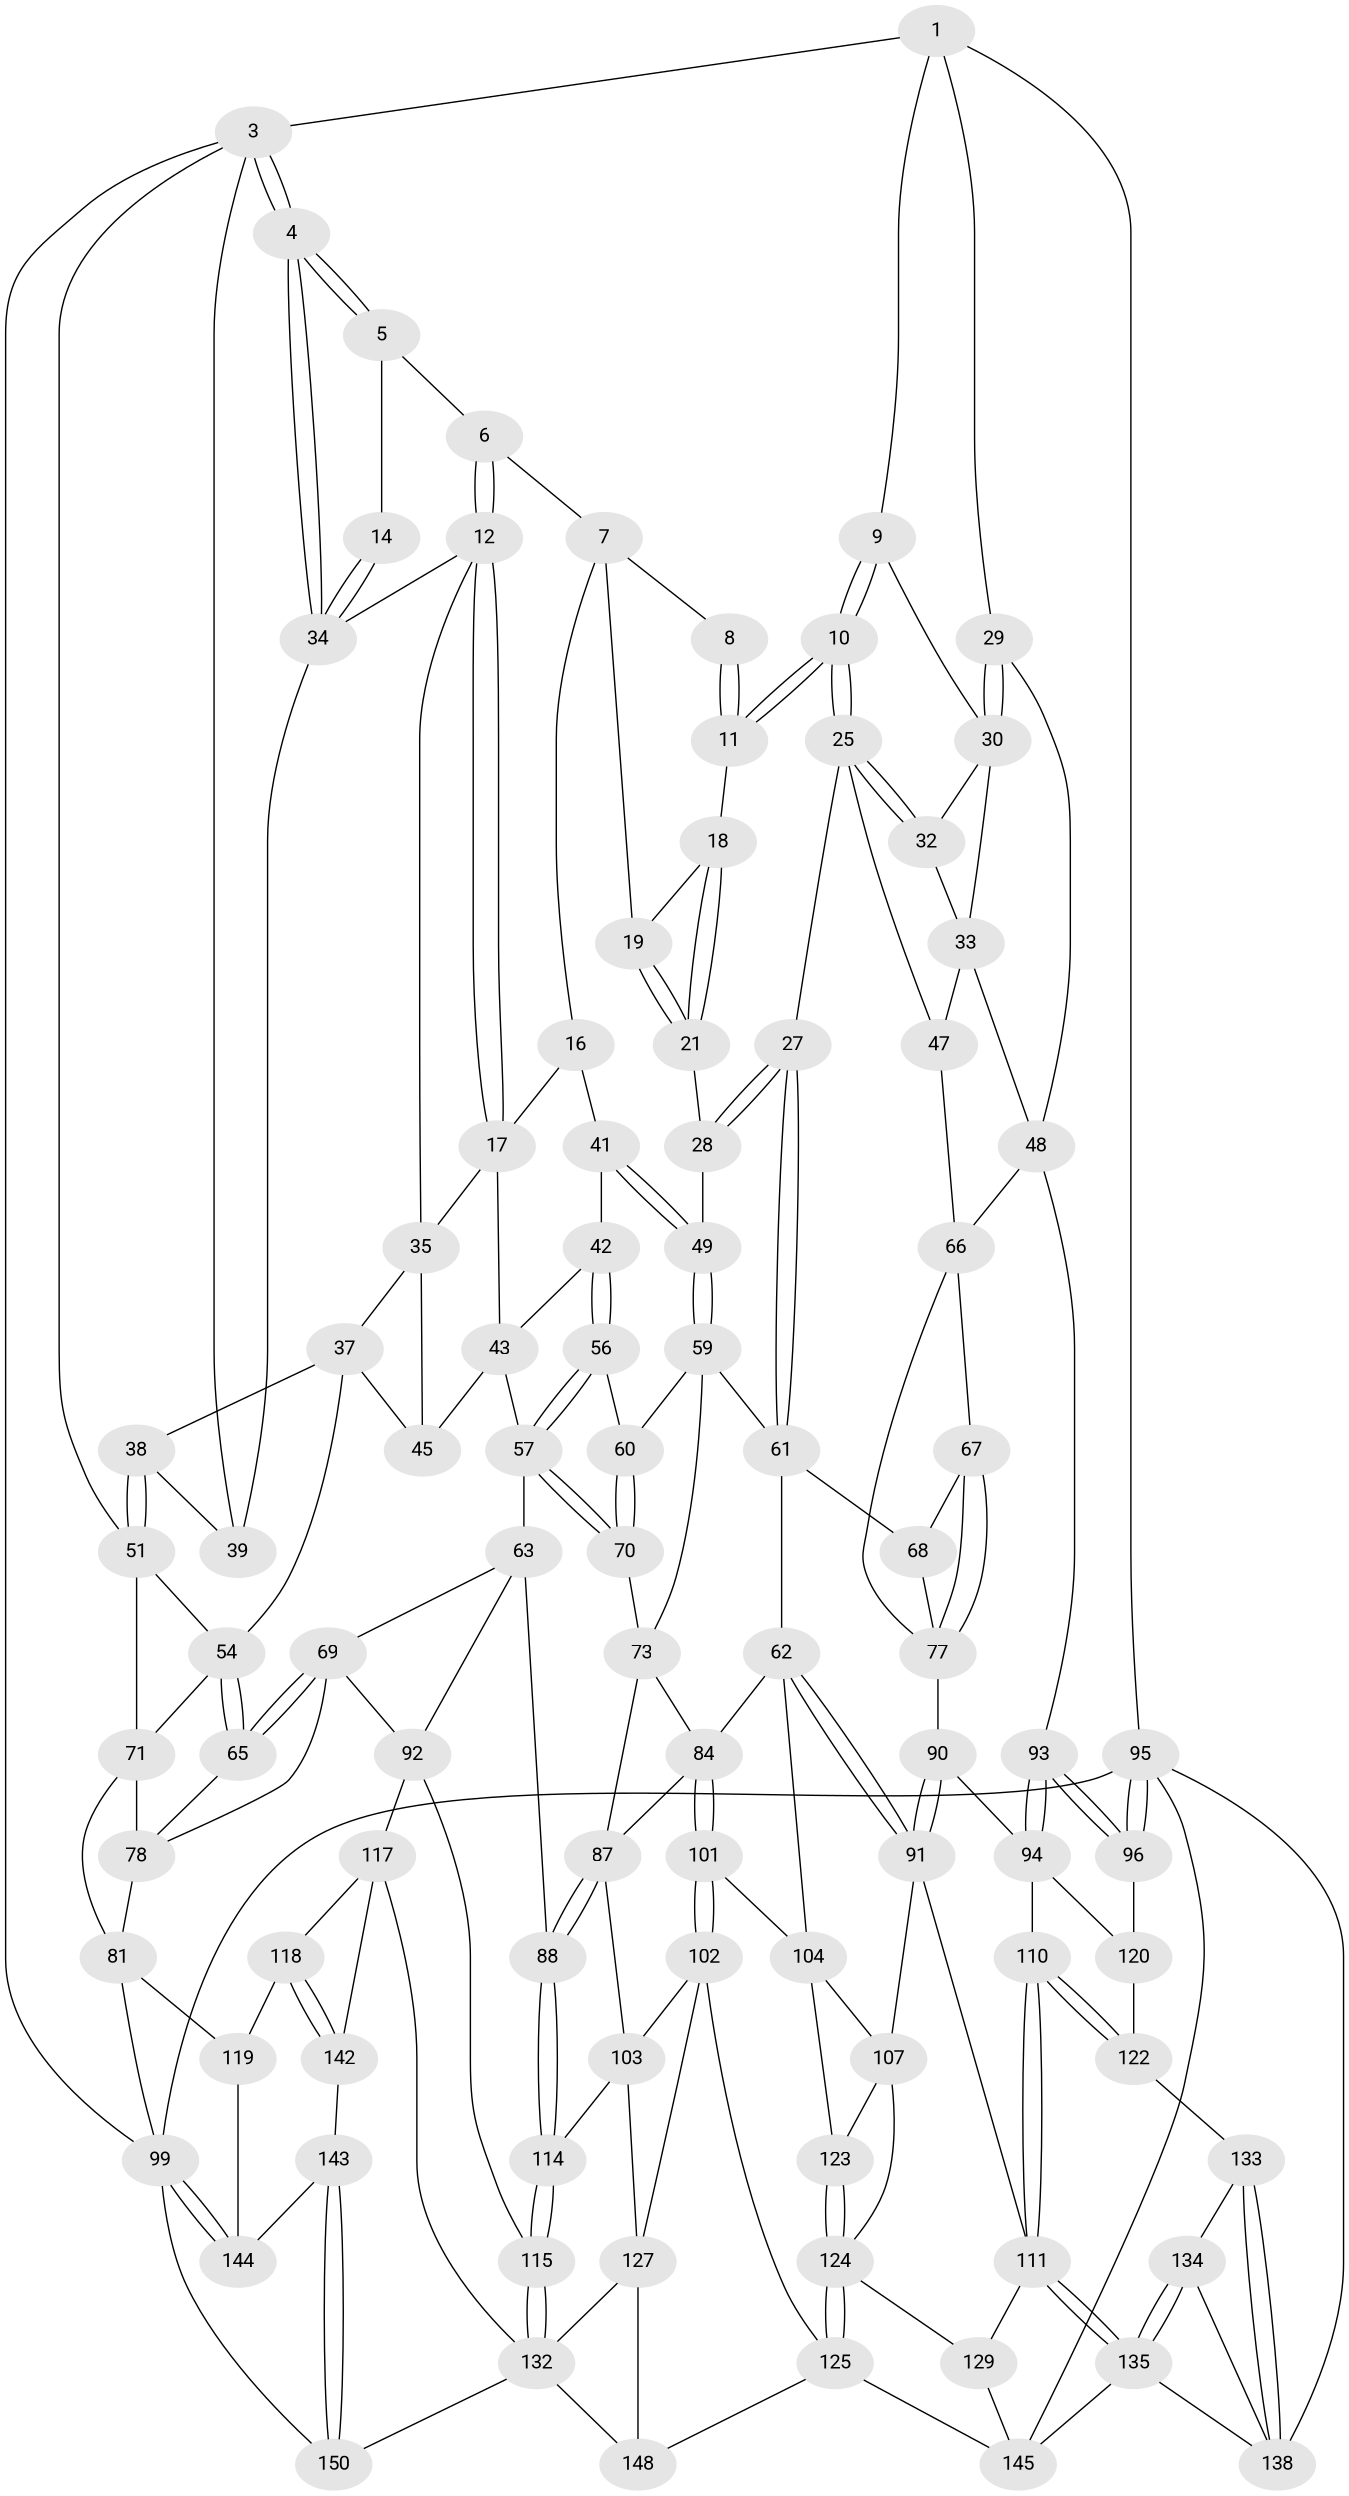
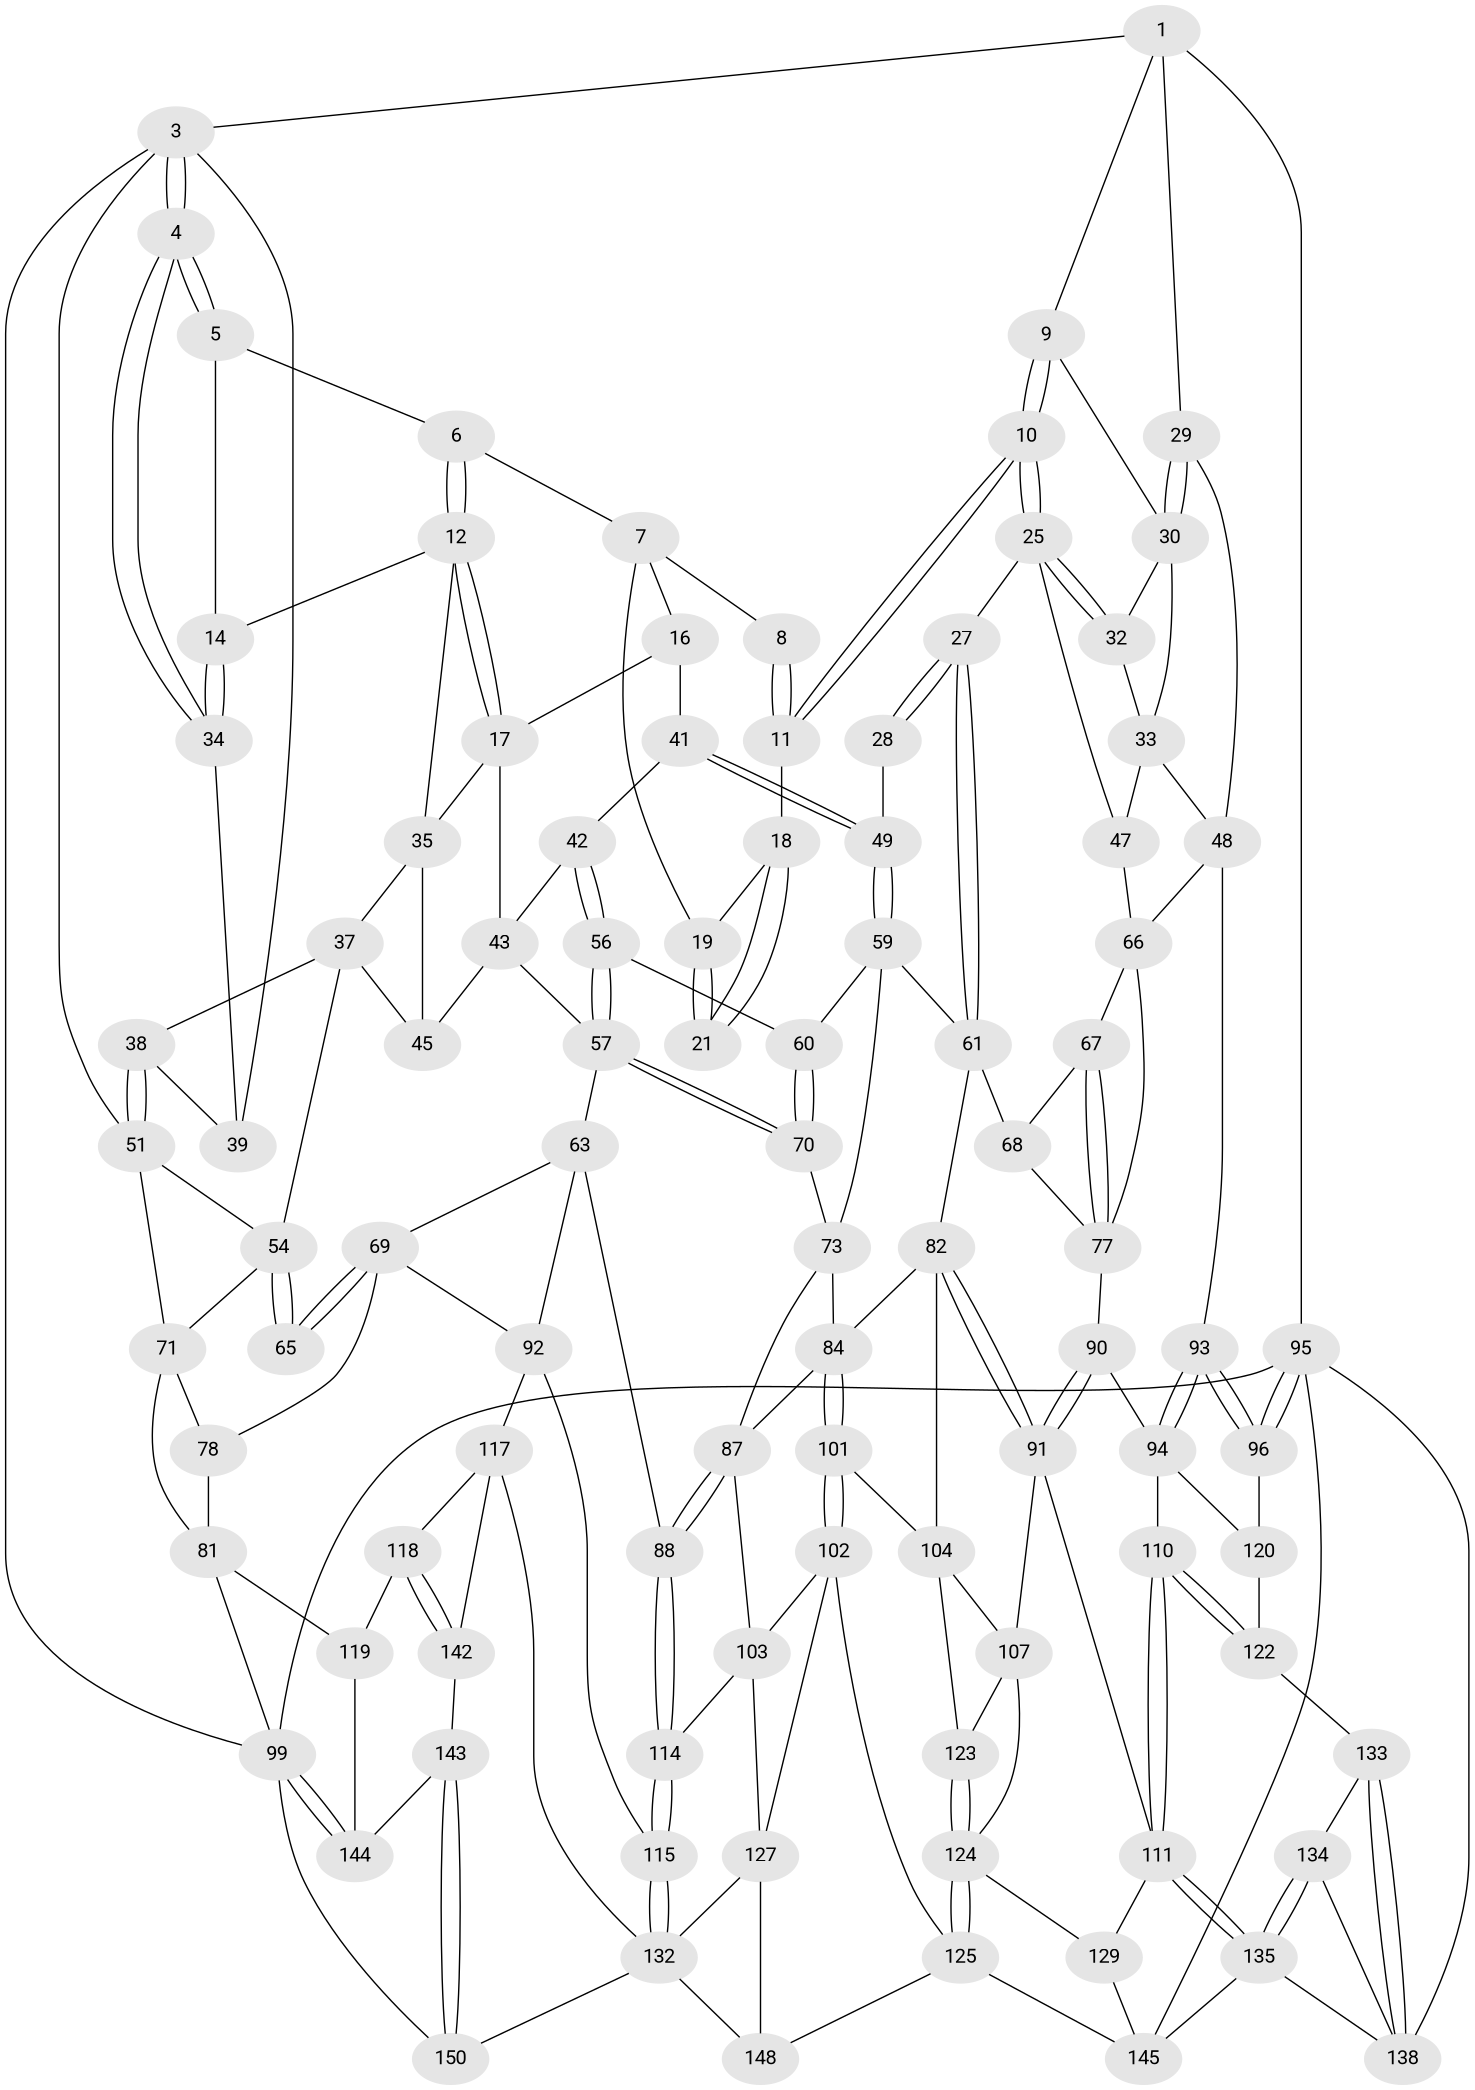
  graph {
    fontname=Roboto
    node [color=gray90 fontname=Roboto style=filled]
    edge [fontname=Roboto]
    1 [super="+2"]
    3 [super="+50"]
    9
    29
    95 [super="+140"]
    4
    39
    51 [super="+52"]
    99 [super="+100"]
    10
    30 [super="+31"]
    48 [super="+75"]
    96
    138 [super="+139"]
    145 [super="+146"]
    5
    34
    54 [super="+55"]
    71 [super="+72"]
    144
    150
    6
    14
    7 [super="+15"]
    12 [super="+13"]
    8
    16 [super="+24"]
    19 [super="+20"]
    17 [super="+40"]
    35 [super="+36"]
    11
    41
    21 [super="+22"]
    18
    25 [super="+26"]
    32
    33 [super="+46"]
    27
    47
    43 [super="+44"]
    37 [super="+53"]
    45
    49
    42
    57 [super="+58"]
    28
    61 [super="+69"]
    66 [super="+76"]
    68
-   82 [super="+83" label=62]
+   82 [super="+83"]
    59 [super="+62"]
    93
    38
    65
    56
    60
    63 [super="+89"]
    70
    67
    77 [super="+79"]
    94 [super="+109"]
    73 [super="+74"]
    78 [super="+80"]
    81 [super="+98"]
    n65 [label=69 super="+86"]
    88
    92 [super="+116"]
    84 [super="+85"]
    87 [super="+97"]
    91 [super="+106"]
    104 [super="+105"]
    114
    115
    117 [super="+137"]
    90
    119
    101
    103 [super="+113"]
    107 [super="+108"]
    111 [super="+112"]
    123
    102 [super="+126"]
    127 [super="+131"]
    110
    120 [super="+121"]
    124 [super="+128"]
    129
    135 [super="+141"]
    132 [super="+136"]
    118
    142
    122 [super="+130"]
    125 [super="+147"]
    148 [super="+149"]
    133
    143
    134
    1 -- 3
    1 -- 9
    1 -- 29
    1 -- 95
    3 -- 4
    3 -- 4
    3 -- 39
    3 -- 51
    3 -- 99
    9 -- 10
    9 -- 10
    9 -- 30
    29 -- 30
    29 -- 30
    29 -- 48
    95 -- 99
    95 -- 96
    95 -- 96
    95 -- 138
    95 -- 145
    4 -- 5
    4 -- 5
    4 -- 34
    4 -- 34
    51 -- 54
    51 -- 71
    99 -- 144
    99 -- 144
    99 -- 150
    10 -- 11
    10 -- 11
    10 -- 25
    10 -- 25
    30 -- 32
    30 -- 33
    48 -- 66
    48 -- 93
    96 -- 120
    5 -- 6
    5 -- 14
    34 -- 39
    54 -- 71
    54 -- 65
    54 -- 65
    71 -- 78
    71 -- 81
    6 -- 7
    6 -- 12
    6 -- 12
    14 -- 34
    14 -- 34
    7 -- 8
    7 -- 16
    7 -- 19
-   12 -- 34
+   12 -- 14
    12 -- 17
    12 -- 17
    12 -- 35
    8 -- 11
    8 -- 11
    16 -- 17
    16 -- 41
    19 -- 21
    19 -- 21
    17 -- 35
    17 -- 43
    35 -- 37
    35 -- 45
    11 -- 18
    41 -- 49
    41 -- 49
    41 -- 42
-   21 -- 28
    18 -- 19
    18 -- 21
    18 -- 21
    25 -- 32
    25 -- 32
    25 -- 27
    25 -- 47
    32 -- 33
    33 -- 48
    33 -- 47
    27 -- 28
    27 -- 28
    27 -- 61
    27 -- 61
    47 -- 66
    43 -- 45
    43 -- 57
    37 -- 54
    37 -- 45
    37 -- 38
    49 -- 59
    49 -- 59
    42 -- 43
    42 -- 56
    42 -- 56
    57 -- 63
    57 -- 70
    57 -- 70
    28 -- 49
    61 -- 68
    61 -- 82
    66 -- 67
    66 -- 77
    68 -- 77
    82 -- 84
    82 -- 91
    82 -- 91
    82 -- 104
    59 -- 61
    59 -- 60
    59 -- 73
    93 -- 96
    93 -- 96
    93 -- 94
    93 -- 94
    38 -- 39
    38 -- 51
    38 -- 51
-   65 -- 78
    56 -- 57
    56 -- 57
    56 -- 60
    60 -- 70
    60 -- 70
    63 -- n65
    63 -- 88
    63 -- 92
    70 -- 73
    67 -- 68
    67 -- 77
    67 -- 77
    77 -- 90
    94 -- 110
    94 -- 120
    73 -- 84
    73 -- 87
    78 -- 81
    81 -- 99
    81 -- 119
    n65 -- 65
    n65 -- 65
    n65 -- 78
    n65 -- 92
    88 -- 114
    88 -- 114
    92 -- 115
    92 -- 117
    84 -- 87
    84 -- 101
    84 -- 101
    87 -- 88
    87 -- 88
    87 -- 103
    91 -- 107
    91 -- 111
    104 -- 107
    104 -- 123
    114 -- 115
    114 -- 115
    115 -- 132
    115 -- 132
    117 -- 132
    117 -- 118
    117 -- 142
    90 -- 94
    90 -- 91
    90 -- 91
    119 -- 144
    101 -- 104
    101 -- 102
    101 -- 102
    103 -- 114
    103 -- 127
    107 -- 123
    107 -- 124
    111 -- 129
    111 -- 135
    111 -- 135
    123 -- 124
    123 -- 124
    102 -- 103
    102 -- 127
    102 -- 125
    127 -- 132
    127 -- 148
    110 -- 111
    110 -- 111
    110 -- 122
    110 -- 122
    120 -- 122 [weight=2]
    124 -- 129
    124 -- 125
    124 -- 125
    129 -- 145
    135 -- 138
    135 -- 145
    132 -- 150
    132 -- 148
    118 -- 119
    118 -- 142
    118 -- 142
    142 -- 143
    122 -- 133
    125 -- 145
    125 -- 148
    133 -- 138
    133 -- 138
    133 -- 134
    143 -- 144
    143 -- 150
    143 -- 150
    134 -- 138
    134 -- 135
    134 -- 135
  }
